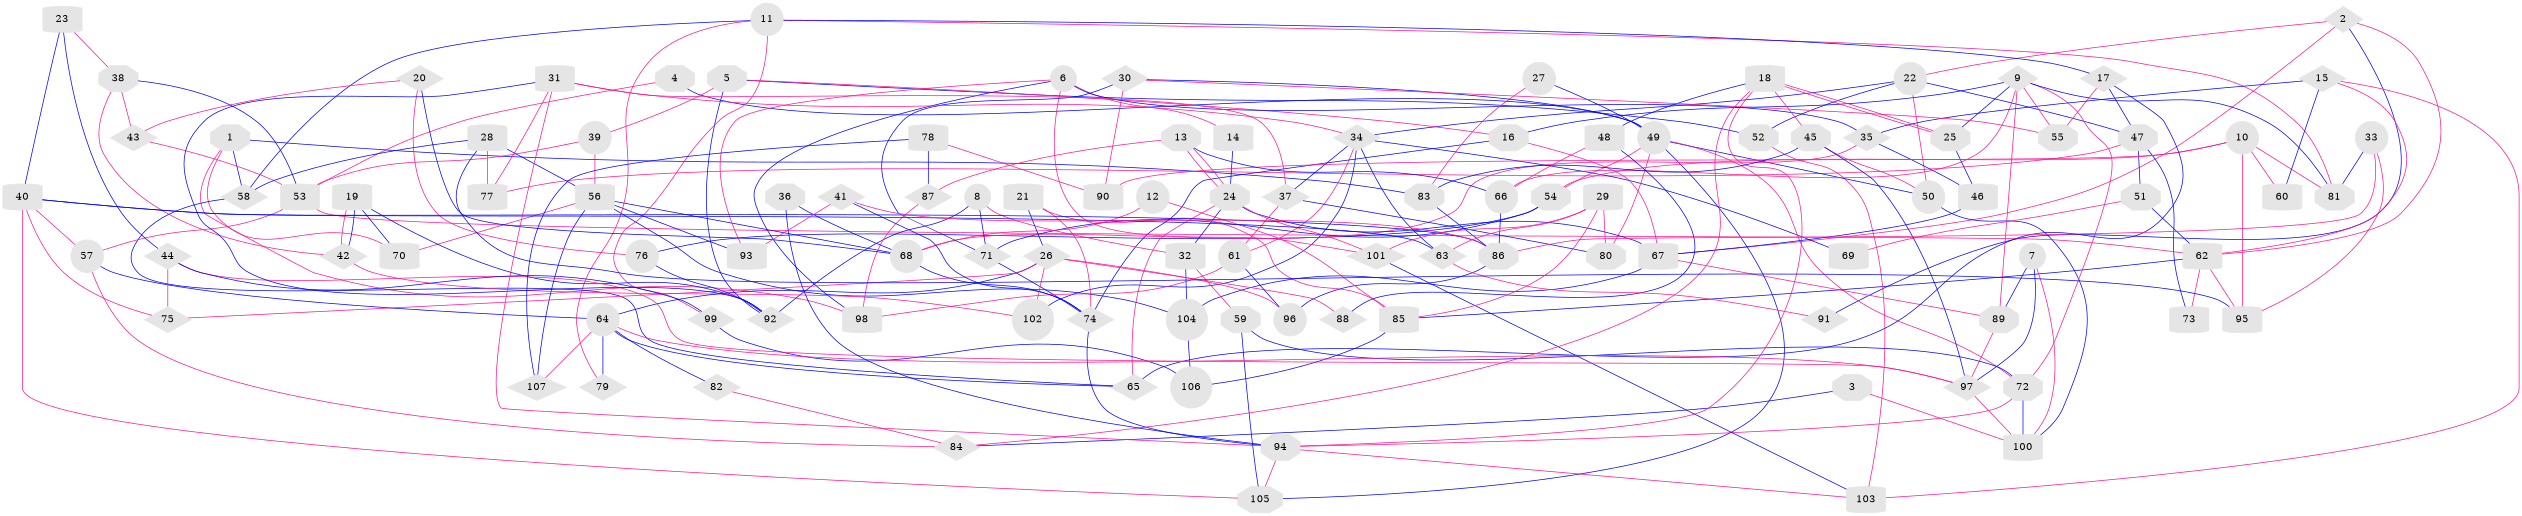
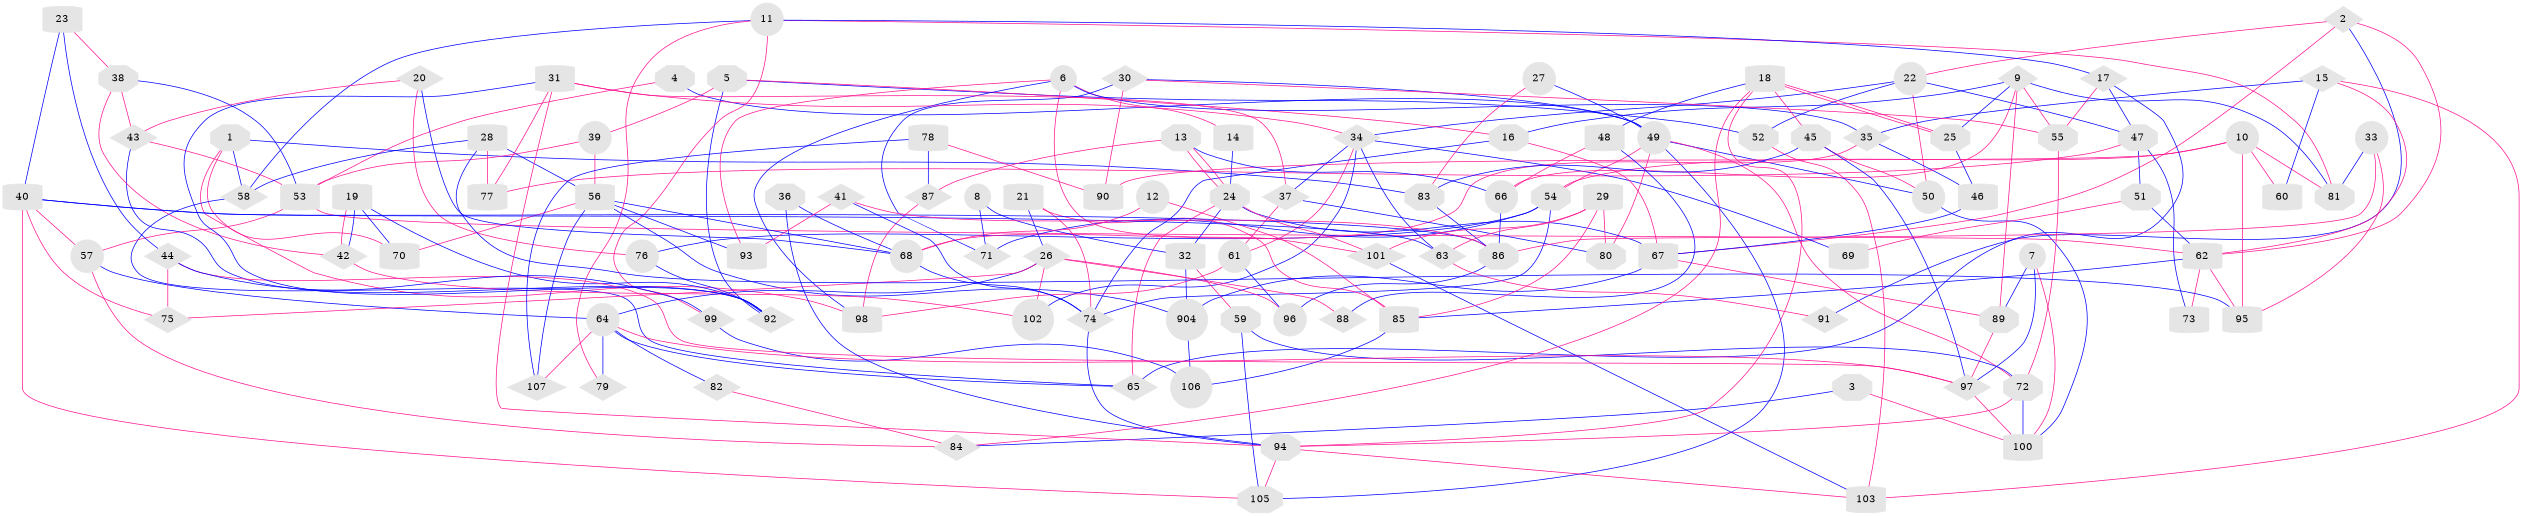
  graph {
    node [color=gray90 shape=diamond style=filled]
    edge [color=deeppink]
    1 [shape=octagon]
    58
    70 [shape=cylinder]
    83 [shape=octagon]
    98 [shape=cylinder]
    65
    86 [shape=octagon]
    22 [shape=circle]
    2
    62 [shape=cylinder]
    67 [shape=cylinder]
    91
    52 [shape=octagon]
    47 [shape=octagon]
    34
    50 [shape=circle]
    95 [shape=cylinder]
    85 [shape=cylinder]
    73 [shape=cylinder]
    89 [shape=octagon]
-   104 [shape=circle]
+   104 [shape=circle label=904]
    3 [shape=octagon]
    84
    100 [shape=cylinder]
    4 [shape=octagon]
    49 [shape=circle]
    53 [shape=cylinder]
    54 [shape=octagon]
    80 [shape=octagon]
    105 [shape=octagon]
    72 [shape=octagon]
    57 [shape=circle]
    5 [shape=octagon]
    16 [shape=octagon]
    39 [shape=circle]
    92
    74
    56 [shape=cylinder]
    103 [shape=cylinder]
    6 [shape=circle]
    14 [shape=cylinder]
    35
    93 [shape=cylinder]
    101
    24 [shape=octagon]
    68 [shape=circle]
    46 [shape=cylinder]
    7 [shape=circle]
    97
    8 [shape=circle]
    32 [shape=cylinder]
    71
    59 [shape=octagon]
    9
    25 [shape=octagon]
    55 [shape=octagon]
    66 [shape=circle]
    81 [shape=octagon]
    10 [shape=circle]
    60 [shape=cylinder]
    90 [shape=cylinder]
    76 [shape=circle]
    11 [shape=circle]
    17
    79
    99
    106 [shape=circle]
    12 [shape=circle]
    13 [shape=octagon]
    87
    15
    94 [shape=octagon]
    77 [shape=cylinder]
    51 [shape=octagon]
    18 [shape=cylinder]
    45 [shape=octagon]
    48 [shape=cylinder]
    88
    19 [shape=cylinder]
    42
    102 [shape=circle]
    20
    43
    21 [shape=cylinder]
    26
    64 [shape=circle]
    75
    96 [shape=circle]
    37
    63
    61 [shape=circle]
    69 [shape=cylinder]
    23 [shape=cylinder]
    38 [shape=octagon]
    40 [shape=cylinder]
    44
    107
    82
    27 [shape=circle]
    28 [shape=cylinder]
    29 [shape=cylinder]
    30
    31 [shape=cylinder]
    33 [shape=circle]
    36 [shape=octagon]
    41
    78 [shape=cylinder]
    1 -- 58 [color=blue]
    1 -- 70
    1 -- 83 [color=blue]
    1 -- 98
    58 -- 65 [color=blue]
    83 -- 86 [color=blue]
    86 -- 96 [color=blue]
    22 -- 52 [color=blue]
    22 -- 47 [color=blue]
    22 -- 34 [color=blue]
    22 -- 50
    2 -- 22
    2 -- 62
    2 -- 67
    2 -- 91 [color=blue]
    62 -- 95
    62 -- 85 [color=blue]
    62 -- 73
    67 -- 89
    67 -- 104 [color=blue]
    52 -- 103
    47 -- 73 [color=blue]
    47 -- 77
    47 -- 51 [color=blue]
    34 -- 102 [color=blue]
    34 -- 37 [color=blue]
    34 -- 63 [color=blue]
    34 -- 61
    34 -- 69 [color=blue]
    50 -- 100 [color=blue]
    85 -- 106 [color=blue]
    89 -- 97
    104 -- 106 [color=blue]
    3 -- 84 [color=blue]
    3 -- 100
    4 -- 49 [color=blue]
    4 -- 53
    49 -- 50 [color=blue]
    49 -- 54
    49 -- 80
    49 -- 105 [color=blue]
    49 -- 72
    53 -- 62
    53 -- 57
    54 -- 71 [color=blue]
    54 -- 76 [color=blue]
    72 -- 100 [color=blue]
    72 -- 94
    57 -- 84
    57 -- 64 [color=blue]
    5 -- 52 [color=blue]
    5 -- 16
    5 -- 39
    5 -- 92 [color=blue]
    16 -- 67
    16 -- 74 [color=blue]
    39 -- 53
    39 -- 56
    74 -- 94 [color=blue]
    56 -- 70
    56 -- 104 [color=blue]
    56 -- 93 [color=blue]
    56 -- 68 [color=blue]
    56 -- 107 [color=blue]
    6 -- 98 [color=blue]
    6 -- 14
    6 -- 35 [color=blue]
    6 -- 93
    6 -- 101
    14 -- 24 [color=blue]
    35 -- 68
    35 -- 46 [color=blue]
    101 -- 103 [color=blue]
    24 -- 65
    24 -- 67 [color=blue]
    24 -- 101
    24 -- 32 [color=blue]
    68 -- 74 [color=blue]
    46 -- 67 [color=blue]
    7 -- 89 [color=blue]
    7 -- 100
    7 -- 97 [color=blue]
    97 -- 100
-   8 -- 92 [color=blue]
-   8 -- 32
+   43 -- 92 [color=blue]
+   8 -- 32 [color=blue]
    8 -- 71 [color=blue]
    32 -- 104 [color=blue]
    32 -- 59
-   71 -- 74 [color=blue]
+   54 -- 74 [color=blue]
    59 -- 105 [color=blue]
    59 -- 72 [color=blue]
    9 -- 89
    9 -- 16 [color=blue]
    9 -- 25 [color=blue]
    9 -- 55
    9 -- 66
    9 -- 81 [color=blue]
    25 -- 46 [color=blue]
-   9 -- 72
+   55 -- 72
    66 -- 86 [color=blue]
    10 -- 95
    10 -- 54
    10 -- 81
    10 -- 60
    10 -- 90
    76 -- 92 [color=blue]
    11 -- 58 [color=blue]
    11 -- 81
    11 -- 17 [color=blue]
    11 -- 79
    11 -- 99
    17 -- 65 [color=blue]
    17 -- 47 [color=blue]
    17 -- 55
    99 -- 106 [color=blue]
    12 -- 85
    12 -- 68
    13 -- 24
    13 -- 24
    13 -- 66 [color=blue]
    13 -- 87
    87 -- 98
    15 -- 62
    15 -- 103
    15 -- 35 [color=blue]
    15 -- 60 [color=blue]
    94 -- 105
    94 -- 103
    51 -- 62 [color=blue]
    51 -- 69
    18 -- 84
    18 -- 25
    18 -- 25
    18 -- 94
    18 -- 45
    18 -- 48 [color=blue]
    45 -- 83 [color=blue]
    45 -- 50
    45 -- 97 [color=blue]
    48 -- 66
    48 -- 88 [color=blue]
    19 -- 70 [color=blue]
    19 -- 92 [color=blue]
    19 -- 42
    19 -- 42 [color=blue]
    42 -- 102
    20 -- 68 [color=blue]
    20 -- 76
    20 -- 43
    43 -- 53
    21 -- 85
    21 -- 74
    21 -- 26 [color=blue]
    26 -- 88
    26 -- 102
    26 -- 64 [color=blue]
    26 -- 75
    26 -- 96
    64 -- 65 [color=blue]
    64 -- 97
    64 -- 79 [color=blue]
    64 -- 107
    64 -- 82 [color=blue]
    37 -- 80 [color=blue]
    37 -- 61
    63 -- 91
    61 -- 98
    61 -- 96 [color=blue]
    23 -- 38
    23 -- 40 [color=blue]
    23 -- 44 [color=blue]
    38 -- 53 [color=blue]
    38 -- 42
    38 -- 43
    40 -- 86 [color=blue]
    40 -- 105
    40 -- 57
    40 -- 75
    40 -- 63 [color=blue]
    44 -- 97
    44 -- 99 [color=blue]
    44 -- 75
    82 -- 84
    27 -- 83
    27 -- 49 [color=blue]
    28 -- 58 [color=blue]
    28 -- 95 [color=blue]
    28 -- 56 [color=blue]
    28 -- 77
    29 -- 85
    29 -- 80
    29 -- 101
    29 -- 63
    30 -- 49 [color=blue]
    30 -- 71 [color=blue]
    30 -- 55
    30 -- 90
    31 -- 34
    31 -- 92 [color=blue]
    31 -- 94
    31 -- 77
    31 -- 37
    33 -- 86
    33 -- 95
    33 -- 81 [color=blue]
    36 -- 68 [color=blue]
    36 -- 94 [color=blue]
    41 -- 86
    41 -- 74 [color=blue]
    41 -- 93
    78 -- 90
    78 -- 87 [color=blue]
    78 -- 107 [color=blue]
  }
